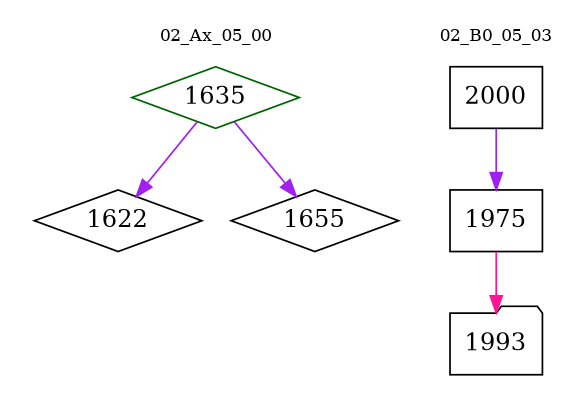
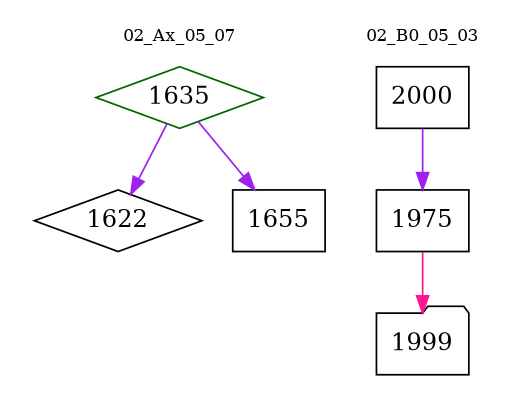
  digraph {
    node [color=black shape=box]
    edge [color=purple]
    n1 [color=darkgreen label=1635 shape=diamond]
    n2 [label=1622 shape=diamond]
-   n3 [label=1655 shape=diamond]
+   n3 [label=1655]
    n4 [label=2000]
    n5 [label=1975]
-   n6 [label=1993 shape=folder]
+   n6 [label=1999 shape=folder]
    subgraph cluster_1 {
      color=white
      fontsize=10
-     label="02_Ax_05_00"
+     label="02_Ax_05_07"
      n1
      n2
      n3
    }
    subgraph cluster_2 {
      color=white
      fontsize=10
      label="02_B0_05_03"
      n4
      n5
      n6
    }
    n1 -> n2
    n1 -> n3
    n4 -> n5
    n5 -> n6 [color=deeppink]
  }
